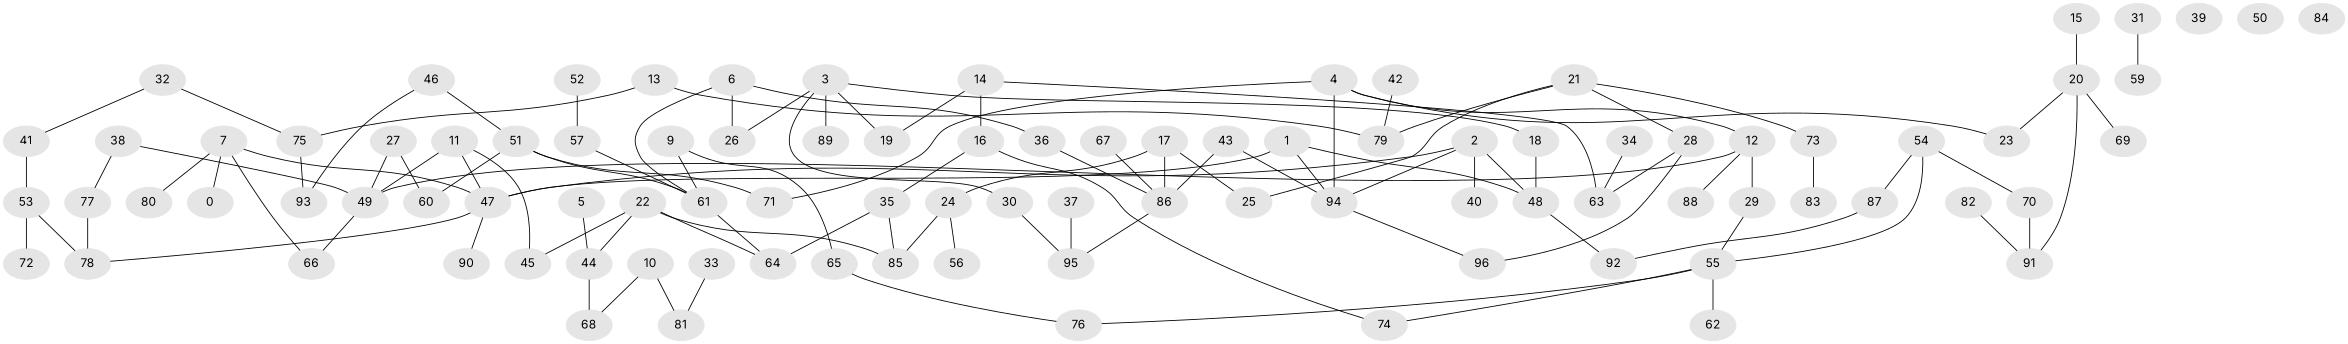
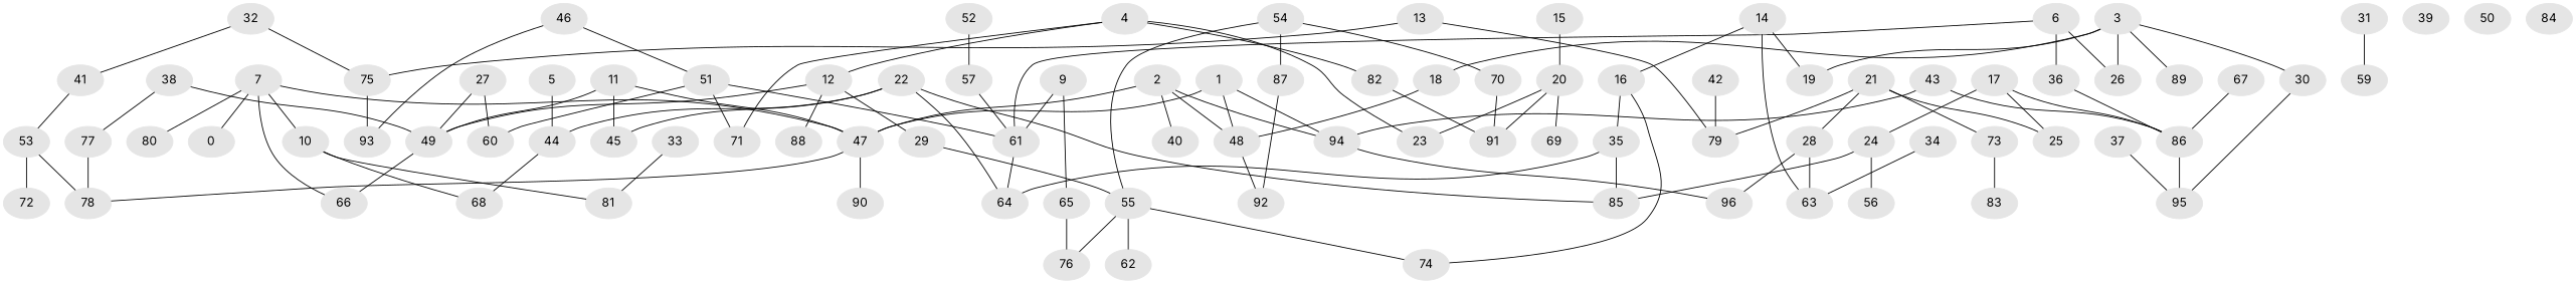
  graph {
    fontname=Inter
    node [color=gray90 fontname=Inter style=filled]
    edge [fontname=Inter]
    1
    47
    48
    94
    78
    90
    92
    96
    2
    40
    3
    18
    19
    26
    30
    89
    95
    4
    12
    23
    71
    82
    49
    29
    88
    91
    5
    44
    68
    6
    36
    61
    86
    64
    7
    n36 [label=0]
    10
    66
    80
    81
    9
    65
    76
    33
    11
    45
    55
    13
    75
    79
    93
    14
    16
    63
    35
    74
    15
    20
    69
    85
    17
    24
    25
    56
    21
    28
    73
    83
    22
    62
    27
    60
    31
    59
    32
    41
    53
    34
    37
    38
    77
    39
    72
    42
    43
    46
    51
    50
    52
    57
    54
    70
    87
    67
    84
    1 -- 47
    1 -- 48
    1 -- 94
    47 -- 78
    47 -- 90
    48 -- 92
    94 -- 96
    2 -- 47
    2 -- 48
    2 -- 94
    2 -- 40
    3 -- 18
    3 -- 19
    3 -- 26
    3 -- 30
    3 -- 89
    18 -- 48
    30 -- 95
    4 -- 12
    4 -- 23
    4 -- 71
-   4 -- 94
+   4 -- 82
    12 -- 49
    12 -- 29
    12 -- 88
    82 -- 91
    49 -- 66
    29 -- 55
    5 -- 44
    44 -- 68
    6 -- 26
    6 -- 36
    6 -- 61
    36 -- 86
    61 -- 64
    86 -- 95
    7 -- 47
    7 -- n36
+   7 -- 10
    7 -- 66
    7 -- 80
    10 -- 68
    10 -- 81
    9 -- 61
    9 -- 65
    65 -- 76
    33 -- 81
    11 -- 47
    11 -- 49
    11 -- 45
    55 -- 76
    55 -- 74
    55 -- 62
    13 -- 75
    13 -- 79
    75 -- 93
    14 -- 19
    14 -- 16
    14 -- 63
    16 -- 35
    16 -- 74
    35 -- 64
    35 -- 85
    15 -- 20
    20 -- 23
    20 -- 91
    20 -- 69
    17 -- 86
    17 -- 24
    17 -- 25
    24 -- 85
    24 -- 56
    21 -- 79
    21 -- 25
    21 -- 28
    21 -- 73
    28 -- 96
    28 -- 63
    73 -- 83
    22 -- 44
    22 -- 64
    22 -- 45
    22 -- 85
    27 -- 49
    27 -- 60
    31 -- 59
    32 -- 75
    32 -- 41
    41 -- 53
    53 -- 78
    53 -- 72
    34 -- 63
    37 -- 95
    38 -- 49
    38 -- 77
    77 -- 78
    42 -- 79
    43 -- 94
    43 -- 86
    46 -- 93
    46 -- 51
    51 -- 71
    51 -- 61
    51 -- 60
    52 -- 57
    57 -- 61
    54 -- 55
    54 -- 70
    54 -- 87
    70 -- 91
    87 -- 92
    67 -- 86
  }
